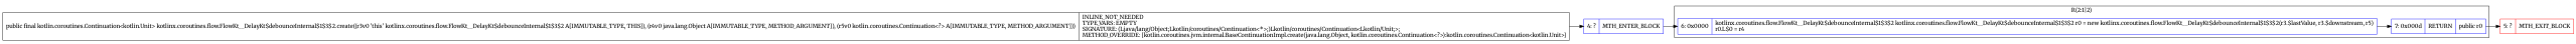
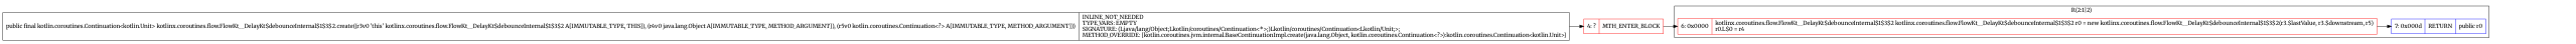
  digraph {
    fontname=Merriweather
    rankdir=LR
    node [color=blue fontname=Merriweather shape=record]
    edge [fontname=Merriweather]
-   n1 [label="{6\:\ 0x0000|kotlinx.coroutines.flow.FlowKt__DelayKt$debounceInternal$1$3$2 kotlinx.coroutines.flow.FlowKt__DelayKt$debounceInternal$1$3$2 r0 = new kotlinx.coroutines.flow.FlowKt__DelayKt$debounceInternal$1$3$2(r3.$lastValue, r3.$downstream, r5)\lr0.L$0 = r4\l}"]
+   n1 [color=red label="{6\:\ 0x0000|kotlinx.coroutines.flow.FlowKt__DelayKt$debounceInternal$1$3$2 kotlinx.coroutines.flow.FlowKt__DelayKt$debounceInternal$1$3$2 r0 = new kotlinx.coroutines.flow.FlowKt__DelayKt$debounceInternal$1$3$2(r3.$lastValue, r3.$downstream, r5)\lr0.L$0 = r4\l}"]
    n2 [label="{7\:\ 0x000d|RETURN\l|public r0\l}"]
-   n3 [color=red label="{5\:\ ?|MTH_EXIT_BLOCK\l}"]
-   n4 [label="{4\:\ ?|MTH_ENTER_BLOCK\l}"]
+   n4 [color=red label="{4\:\ ?|MTH_ENTER_BLOCK\l}"]
    n5 [label="{public final kotlin.coroutines.Continuation\<kotlin.Unit\> kotlinx.coroutines.flow.FlowKt__DelayKt$debounceInternal$1$3$2.create((r3v0 'this' kotlinx.coroutines.flow.FlowKt__DelayKt$debounceInternal$1$3$2 A[IMMUTABLE_TYPE, THIS]), (r4v0 java.lang.Object A[IMMUTABLE_TYPE, METHOD_ARGUMENT]), (r5v0 kotlin.coroutines.Continuation\<?\> A[IMMUTABLE_TYPE, METHOD_ARGUMENT]))  | INLINE_NOT_NEEDED\lTYPE_VARS: EMPTY\lSIGNATURE: (Ljava\/lang\/Object;Lkotlin\/coroutines\/Continuation\<*\>;)Lkotlin\/coroutines\/Continuation\<Lkotlin\/Unit;\>;\lMETHOD_OVERRIDE: [kotlin.coroutines.jvm.internal.BaseContinuationImpl.create(java.lang.Object, kotlin.coroutines.Continuation\<?\>):kotlin.coroutines.Continuation\<kotlin.Unit\>]\l}" color=""]
    subgraph cluster_1 {
      label="R(2:1|2)"
      n1
      n2
    }
    n1 -> n2
-   n2 -> n3
    n4 -> n1
    n5 -> n4
  }
